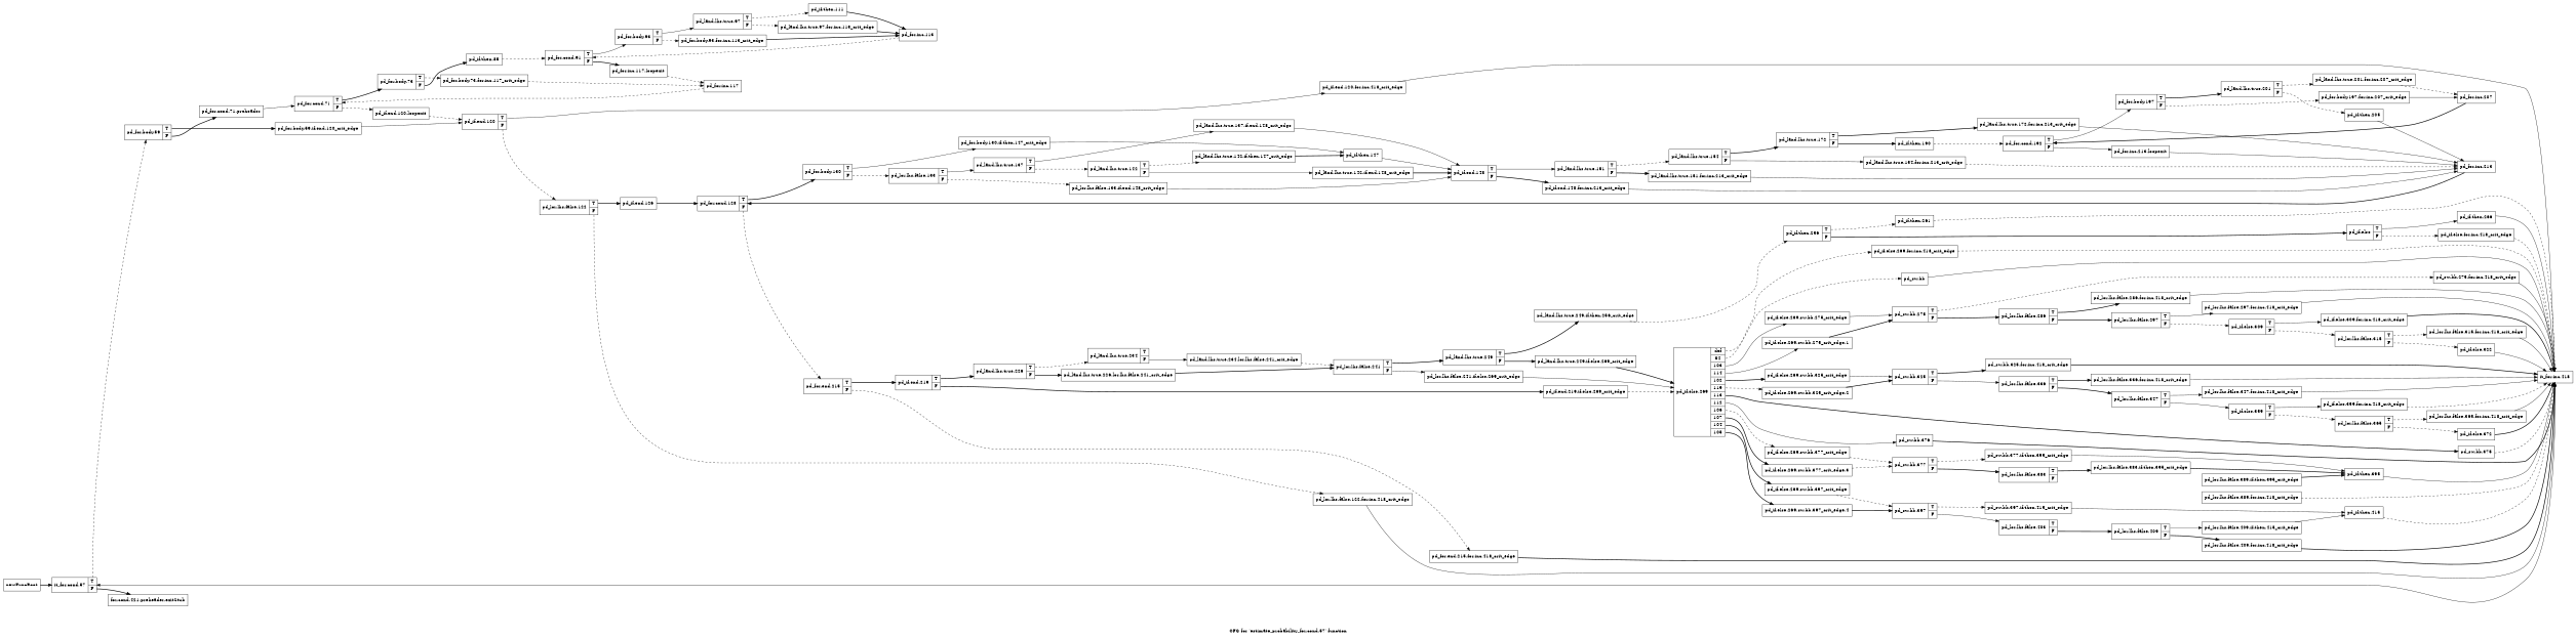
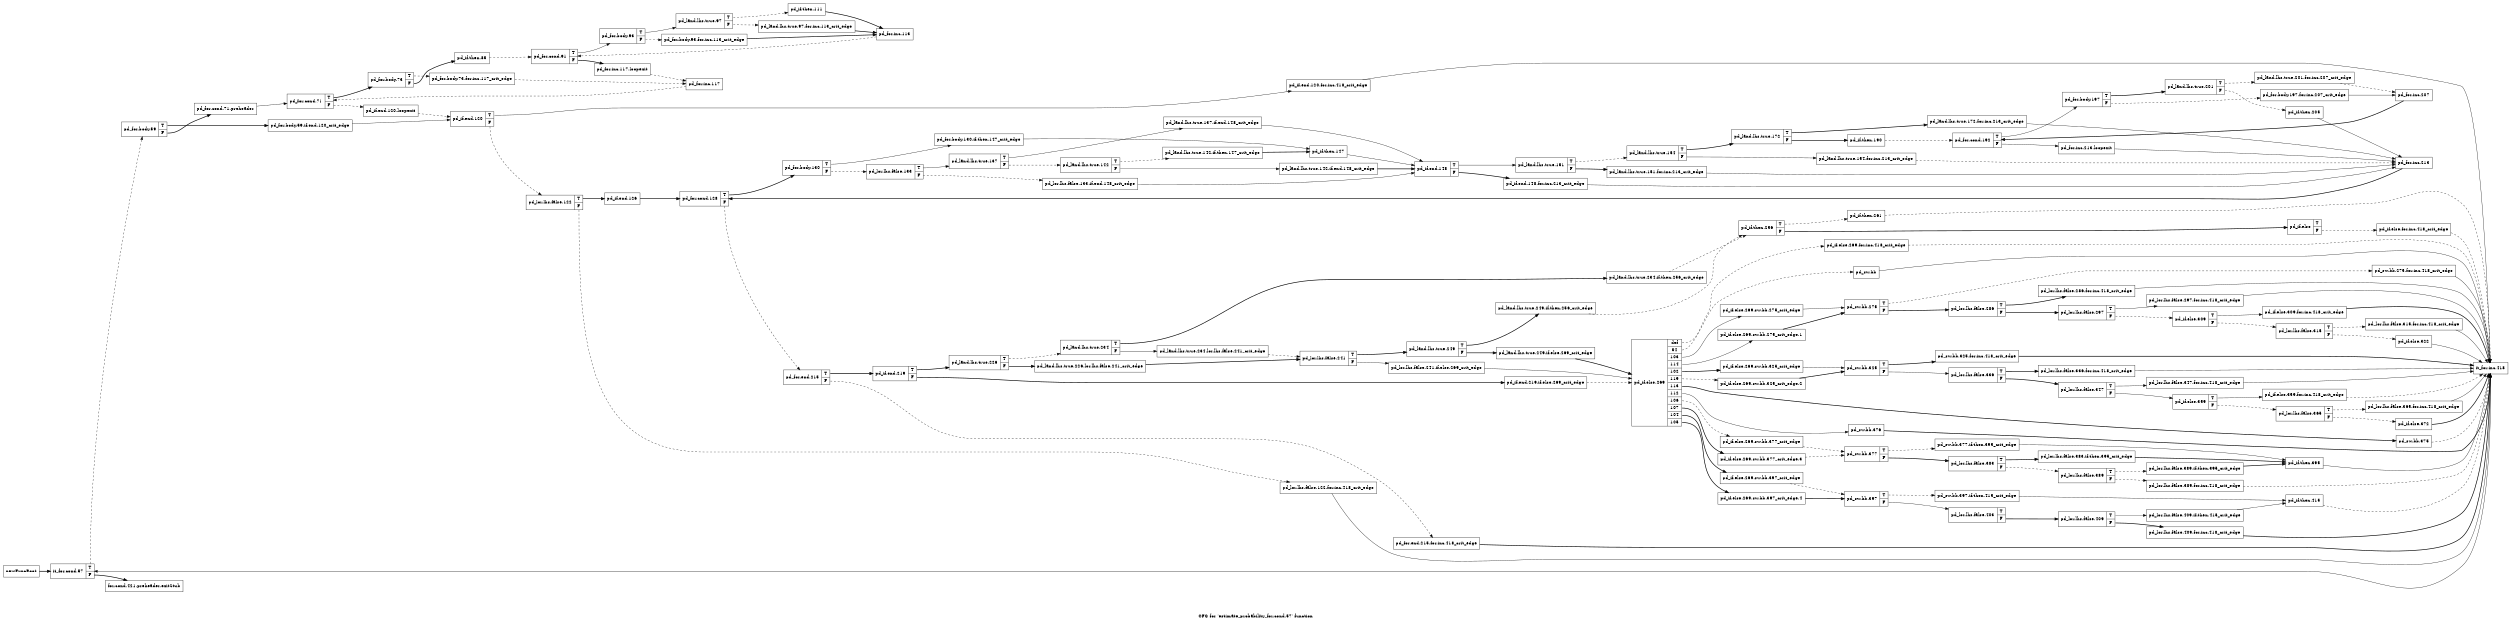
  digraph {
    label="CFG for 'estimate_probability_for.cond.57' function"
    rankdir=LR
    node [shape=record]
    edge [style=dashed]
    n1 [label="{newFuncRoot}"]
    n2 [label="{it_for.cond.57|{<s0>T|<s1>F}}"]
    n3 [label="{for.cond.421.preheader.exitStub}"]
    n4 [label="{pd_for.body.59|{<s0>T|<s1>F}}"]
    n5 [label="{pd_for.body.59.if.end.120_crit_edge}"]
    n6 [label="{pd_for.cond.71.preheader}"]
    n7 [label="{pd_if.end.120|{<s0>T|<s1>F}}"]
    n8 [label="{pd_for.cond.71|{<s0>T|<s1>F}}"]
    n9 [label="{pd_if.end.120.for.inc.418_crit_edge}"]
    n10 [label="{pd_lor.lhs.false.122|{<s0>T|<s1>F}}"]
    n11 [label="{pd_for.body.73|{<s0>T|<s1>F}}"]
    n12 [label="{pd_if.end.120.loopexit}"]
    n13 [label="{pd_for.body.73.for.inc.117_crit_edge}"]
    n14 [label="{pd_if.then.85}"]
    n15 [label="{pd_for.inc.117}"]
    n16 [label="{pd_for.cond.91|{<s0>T|<s1>F}}"]
    n17 [label="{it_for.inc.418}"]
    n18 [label="{pd_if.end.126}"]
    n19 [label="{pd_lor.lhs.false.122.for.inc.418_crit_edge}"]
    n20 [label="{pd_for.body.93|{<s0>T|<s1>F}}"]
    n21 [label="{pd_for.inc.117.loopexit}"]
    n22 [label="{pd_land.lhs.true.97|{<s0>T|<s1>F}}"]
    n23 [label="{pd_for.body.93.for.inc.113_crit_edge}"]
    n24 [label="{pd_if.then.111}"]
    n25 [label="{pd_land.lhs.true.97.for.inc.113_crit_edge}"]
    n26 [label="{pd_for.inc.113}"]
    n27 [label="{pd_for.cond.128|{<s0>T|<s1>F}}"]
    n28 [label="{pd_for.body.130|{<s0>T|<s1>F}}"]
    n29 [label="{pd_for.end.215|{<s0>T|<s1>F}}"]
    n30 [label="{pd_for.body.130.if.then.147_crit_edge}"]
    n31 [label="{pd_lor.lhs.false.133|{<s0>T|<s1>F}}"]
    n32 [label="{pd_if.end.219|{<s0>T|<s1>F}}"]
    n33 [label="{pd_for.end.215.for.inc.418_crit_edge}"]
    n34 [label="{pd_if.then.147}"]
    n35 [label="{pd_land.lhs.true.137|{<s0>T|<s1>F}}"]
    n36 [label="{pd_lor.lhs.false.133.if.end.148_crit_edge}"]
    n37 [label="{pd_land.lhs.true.226|{<s0>T|<s1>F}}"]
    n38 [label="{pd_if.end.219.if.else.269_crit_edge}"]
    n39 [label="{pd_land.lhs.true.234|{<s0>T|<s1>F}}"]
    n40 [label="{pd_land.lhs.true.226.lor.lhs.false.241_crit_edge}"]
    n41 [label="{pd_if.else.269|{<s0>def|<s1>54|<s2>103|<s3>114|<s4>102|<s5>119|<s6>113|<s7>112|<s8>106|<s9>107|<s10>104|<s11>105}}"]
+   n42 [label="{pd_land.lhs.true.234.if.then.256_crit_edge}"]
    n43 [label="{pd_land.lhs.true.234.lor.lhs.false.241_crit_edge}"]
    n44 [label="{pd_lor.lhs.false.241|{<s0>T|<s1>F}}"]
    n45 [label="{pd_if.else.269.for.inc.418_crit_edge}"]
    n46 [label="{pd_sw.bb}"]
    n47 [label="{pd_if.else.269.sw.bb.275_crit_edge}"]
    n48 [label="{pd_if.else.269.sw.bb.275_crit_edge.1}"]
    n49 [label="{pd_if.else.269.sw.bb.325_crit_edge}"]
    n50 [label="{pd_if.else.269.sw.bb.325_crit_edge.2}"]
    n51 [label="{pd_sw.bb.375}"]
    n52 [label="{pd_sw.bb.376}"]
    n53 [label="{pd_if.else.269.sw.bb.377_crit_edge}"]
    n54 [label="{pd_if.else.269.sw.bb.377_crit_edge.3}"]
    n55 [label="{pd_if.else.269.sw.bb.397_crit_edge}"]
    n56 [label="{pd_if.else.269.sw.bb.397_crit_edge.4}"]
    n57 [label="{pd_sw.bb.275|{<s0>T|<s1>F}}"]
    n58 [label="{pd_sw.bb.325|{<s0>T|<s1>F}}"]
    n59 [label="{pd_sw.bb.377|{<s0>T|<s1>F}}"]
    n60 [label="{pd_sw.bb.397|{<s0>T|<s1>F}}"]
    n61 [label="{pd_if.then.256|{<s0>T|<s1>F}}"]
    n62 [label="{pd_land.lhs.true.249|{<s0>T|<s1>F}}"]
    n63 [label="{pd_lor.lhs.false.241.if.else.269_crit_edge}"]
    n64 [label="{pd_land.lhs.true.249.if.then.256_crit_edge}"]
    n65 [label="{pd_land.lhs.true.249.if.else.269_crit_edge}"]
    n66 [label="{pd_if.then.261}"]
    n67 [label="{pd_if.else|{<s0>T|<s1>F}}"]
    n68 [label="{pd_sw.bb.275.for.inc.418_crit_edge}"]
    n69 [label="{pd_lor.lhs.false.286|{<s0>T|<s1>F}}"]
    n70 [label="{pd_sw.bb.325.for.inc.418_crit_edge}"]
    n71 [label="{pd_lor.lhs.false.336|{<s0>T|<s1>F}}"]
    n72 [label="{pd_sw.bb.377.if.then.395_crit_edge}"]
    n73 [label="{pd_lor.lhs.false.383|{<s0>T|<s1>F}}"]
    n74 [label="{pd_sw.bb.397.if.then.415_crit_edge}"]
    n75 [label="{pd_lor.lhs.false.403|{<s0>T|<s1>F}}"]
    n76 [label="{pd_if.then.415}"]
    n77 [label="{pd_lor.lhs.false.409|{<s0>T|<s1>F}}"]
    n78 [label="{pd_lor.lhs.false.409.if.then.415_crit_edge}"]
    n79 [label="{pd_lor.lhs.false.409.for.inc.418_crit_edge}"]
    n80 [label="{pd_if.then.395}"]
    n81 [label="{pd_lor.lhs.false.383.if.then.395_crit_edge}"]
+   n82 [label="{pd_lor.lhs.false.389|{<s0>T|<s1>F}}"]
    n83 [label="{pd_lor.lhs.false.389.if.then.395_crit_edge}"]
    n84 [label="{pd_lor.lhs.false.389.for.inc.418_crit_edge}"]
    n85 [label="{pd_lor.lhs.false.336.for.inc.418_crit_edge}"]
    n86 [label="{pd_lor.lhs.false.347|{<s0>T|<s1>F}}"]
    n87 [label="{pd_lor.lhs.false.347.for.inc.418_crit_edge}"]
    n88 [label="{pd_if.else.359|{<s0>T|<s1>F}}"]
    n89 [label="{pd_if.else.359.for.inc.418_crit_edge}"]
    n90 [label="{pd_lor.lhs.false.365|{<s0>T|<s1>F}}"]
    n91 [label="{pd_lor.lhs.false.365.for.inc.418_crit_edge}"]
    n92 [label="{pd_if.else.372}"]
    n93 [label="{pd_lor.lhs.false.286.for.inc.418_crit_edge}"]
    n94 [label="{pd_lor.lhs.false.297|{<s0>T|<s1>F}}"]
    n95 [label="{pd_lor.lhs.false.297.for.inc.418_crit_edge}"]
    n96 [label="{pd_if.else.309|{<s0>T|<s1>F}}"]
    n97 [label="{pd_if.else.309.for.inc.418_crit_edge}"]
    n98 [label="{pd_lor.lhs.false.315|{<s0>T|<s1>F}}"]
    n99 [label="{pd_lor.lhs.false.315.for.inc.418_crit_edge}"]
    n100 [label="{pd_if.else.322}"]
-   n101 [label="{pd_if.then.266}"]
    n102 [label="{pd_if.else.for.inc.418_crit_edge}"]
    n103 [label="{pd_if.end.148|{<s0>T|<s1>F}}"]
    n104 [label="{pd_land.lhs.true.137.if.end.148_crit_edge}"]
    n105 [label="{pd_land.lhs.true.142|{<s0>T|<s1>F}}"]
    n106 [label="{pd_land.lhs.true.142.if.then.147_crit_edge}"]
    n107 [label="{pd_land.lhs.true.142.if.end.148_crit_edge}"]
    n108 [label="{pd_land.lhs.true.151|{<s0>T|<s1>F}}"]
    n109 [label="{pd_if.end.148.for.inc.213_crit_edge}"]
    n110 [label="{pd_land.lhs.true.154|{<s0>T|<s1>F}}"]
    n111 [label="{pd_land.lhs.true.151.for.inc.213_crit_edge}"]
    n112 [label="{pd_for.inc.213}"]
    n113 [label="{pd_land.lhs.true.172|{<s0>T|<s1>F}}"]
    n114 [label="{pd_land.lhs.true.154.for.inc.213_crit_edge}"]
    n115 [label="{pd_land.lhs.true.172.for.inc.213_crit_edge}"]
    n116 [label="{pd_if.then.190}"]
    n117 [label="{pd_for.cond.192|{<s0>T|<s1>F}}"]
    n118 [label="{pd_for.body.197|{<s0>T|<s1>F}}"]
    n119 [label="{pd_for.inc.213.loopexit}"]
    n120 [label="{pd_land.lhs.true.201|{<s0>T|<s1>F}}"]
    n121 [label="{pd_for.body.197.for.inc.207_crit_edge}"]
    n122 [label="{pd_land.lhs.true.201.for.inc.207_crit_edge}"]
    n123 [label="{pd_if.then.205}"]
    n124 [label="{pd_for.inc.207}"]
    n1 -> n2 [style=bold]
    n2 -> n3 [style=bold tailport=s1]
    n2 -> n4 [tailport=s0]
    n4 -> n5 [style=bold tailport=s0]
    n4 -> n6 [style=bold tailport=s1]
    n5 -> n7 [style=solid]
    n6 -> n8 [style=solid]
    n7 -> n9 [style=solid tailport=s0]
    n7 -> n10 [tailport=s1]
    n8 -> n11 [style=bold tailport=s0]
    n8 -> n12 [tailport=s1]
    n9 -> n17 [style=solid]
    n10 -> n18 [style=bold tailport=s0]
    n10 -> n19 [tailport=s1]
    n11 -> n13 [tailport=s0]
    n11 -> n14 [style=bold tailport=s1]
    n12 -> n7
    n13 -> n15
    n14 -> n16
    n15 -> n8
    n16 -> n20 [style=solid tailport=s0]
    n16 -> n21 [style=bold tailport=s1]
    n17 -> n2 [style=solid]
    n18 -> n27 [style=bold]
    n19 -> n17 [style=solid]
    n20 -> n22 [style=solid tailport=s0]
    n20 -> n23 [tailport=s1]
    n21 -> n15
    n22 -> n24 [tailport=s0]
    n22 -> n25 [tailport=s1]
    n23 -> n26 [style=bold]
    n24 -> n26 [style=bold]
    n25 -> n26 [style=bold]
    n26 -> n16
    n27 -> n28 [style=bold tailport=s0]
    n27 -> n29 [tailport=s1]
    n28 -> n30 [style=solid tailport=s0]
    n28 -> n31 [tailport=s1]
    n29 -> n32 [style=bold tailport=s0]
    n29 -> n33 [tailport=s1]
    n30 -> n34 [style=solid]
    n31 -> n35 [style=solid tailport=s0]
    n31 -> n36 [tailport=s1]
    n32 -> n37 [style=bold tailport=s0]
    n32 -> n38 [style=bold tailport=s1]
    n33 -> n17 [style=bold]
    n34 -> n103 [style=solid]
    n35 -> n104 [style=solid tailport=s0]
    n35 -> n105 [tailport=s1]
    n36 -> n103 [style=solid]
    n37 -> n39 [tailport=s0]
    n37 -> n40 [style=bold tailport=s1]
    n38 -> n41
+   n39 -> n42 [style=bold tailport=s0]
    n39 -> n43 [style=solid tailport=s1]
    n40 -> n44 [style=bold]
    n41 -> n45 [tailport=s0]
    n41 -> n46 [tailport=s1]
    n41 -> n47 [style=solid tailport=s2]
    n41 -> n48 [style=solid tailport=s3]
    n41 -> n49 [style=bold tailport=s4]
    n41 -> n50 [tailport=s5]
    n41 -> n51 [style=bold tailport=s6]
    n41 -> n52 [style=solid tailport=s7]
    n41 -> n53 [tailport=s8]
    n41 -> n54 [style=bold tailport=s9]
    n41 -> n55 [style=bold tailport=s10]
    n41 -> n56 [style=bold tailport=s11]
+   n42 -> n61
    n43 -> n44
    n44 -> n62 [style=bold tailport=s0]
    n44 -> n63 [style=solid tailport=s1]
    n45 -> n17
    n46 -> n17 [style=solid]
    n47 -> n57 [style=solid]
    n48 -> n57 [style=bold]
    n49 -> n58 [style=solid]
    n50 -> n58 [style=bold]
    n51 -> n17
    n52 -> n17 [style=bold]
    n53 -> n59
    n54 -> n59
    n55 -> n60
    n56 -> n60 [style=bold]
    n57 -> n68 [tailport=s0]
    n57 -> n69 [style=bold tailport=s1]
    n58 -> n70 [style=bold tailport=s0]
    n58 -> n71 [style=solid tailport=s1]
    n59 -> n72 [tailport=s0]
    n59 -> n73 [style=bold tailport=s1]
    n60 -> n74 [tailport=s0]
    n60 -> n75 [style=solid tailport=s1]
    n61 -> n66 [tailport=s0]
    n61 -> n67 [style=bold tailport=s1]
    n62 -> n64 [style=bold tailport=s0]
    n62 -> n65 [style=bold tailport=s1]
    n63 -> n41 [style=solid]
    n64 -> n61
    n65 -> n41 [style=bold]
    n66 -> n17
-   n67 -> n101 [style=solid tailport=s0]
    n67 -> n102 [tailport=s1]
    n68 -> n17 [style=solid]
    n69 -> n93 [style=bold tailport=s0]
    n69 -> n94 [style=bold tailport=s1]
    n70 -> n17 [style=bold]
    n71 -> n85 [style=bold tailport=s0]
    n71 -> n86 [style=bold tailport=s1]
    n72 -> n80 [style=solid]
    n73 -> n81 [style=bold tailport=s0]
+   n73 -> n82 [tailport=s1]
    n74 -> n76 [style=solid]
    n75 -> n77 [style=bold tailport=s1]
    n76 -> n17
    n77 -> n78 [style=solid tailport=s0]
    n77 -> n79 [style=bold tailport=s1]
    n78 -> n76 [style=solid]
    n79 -> n17 [style=bold]
    n80 -> n17 [style=solid]
    n81 -> n80 [style=bold]
+   n82 -> n83 [tailport=s0]
+   n82 -> n84 [tailport=s1]
    n83 -> n80 [style=bold]
    n84 -> n17
    n85 -> n17 [style=solid]
    n86 -> n87 [style=solid tailport=s0]
    n86 -> n88 [style=solid tailport=s1]
    n87 -> n17 [style=solid]
    n88 -> n89 [style=solid tailport=s0]
    n88 -> n90 [tailport=s1]
    n89 -> n17
    n90 -> n91 [tailport=s0]
    n90 -> n92 [tailport=s1]
    n91 -> n17 [style=solid]
    n92 -> n17 [style=bold]
    n93 -> n17 [style=solid]
    n94 -> n95 [style=solid tailport=s0]
    n94 -> n96 [tailport=s1]
    n95 -> n17 [style=solid]
    n96 -> n97 [style=solid tailport=s0]
    n96 -> n98 [tailport=s1]
    n97 -> n17 [style=bold]
    n98 -> n99 [tailport=s0]
    n98 -> n100 [tailport=s1]
    n99 -> n17 [style=solid]
    n100 -> n17 [style=solid]
-   n101 -> n17 [style=solid]
    n102 -> n17
    n103 -> n108 [style=solid tailport=s0]
    n103 -> n109 [style=bold tailport=s1]
    n104 -> n103 [style=solid]
    n105 -> n106 [tailport=s0]
    n105 -> n107 [style=solid tailport=s1]
    n106 -> n34 [style=bold]
    n107 -> n103 [style=bold]
    n108 -> n110 [tailport=s0]
    n108 -> n111 [style=bold tailport=s1]
    n109 -> n112 [style=solid]
    n110 -> n113 [style=bold tailport=s0]
    n110 -> n114 [style=solid tailport=s1]
    n111 -> n112 [style=solid]
    n112 -> n27 [style=bold]
    n113 -> n115 [style=bold tailport=s0]
    n113 -> n116 [style=bold tailport=s1]
    n114 -> n112
    n115 -> n112 [style=solid]
    n116 -> n117
    n117 -> n118 [style=solid tailport=s0]
    n117 -> n119 [style=solid tailport=s1]
    n118 -> n120 [style=bold tailport=s0]
    n118 -> n121 [tailport=s1]
    n119 -> n112 [style=solid]
    n120 -> n122 [tailport=s0]
    n120 -> n123 [tailport=s1]
    n121 -> n124 [style=solid]
    n122 -> n124
    n123 -> n112 [style=solid]
    n124 -> n117 [style=bold]
  }
